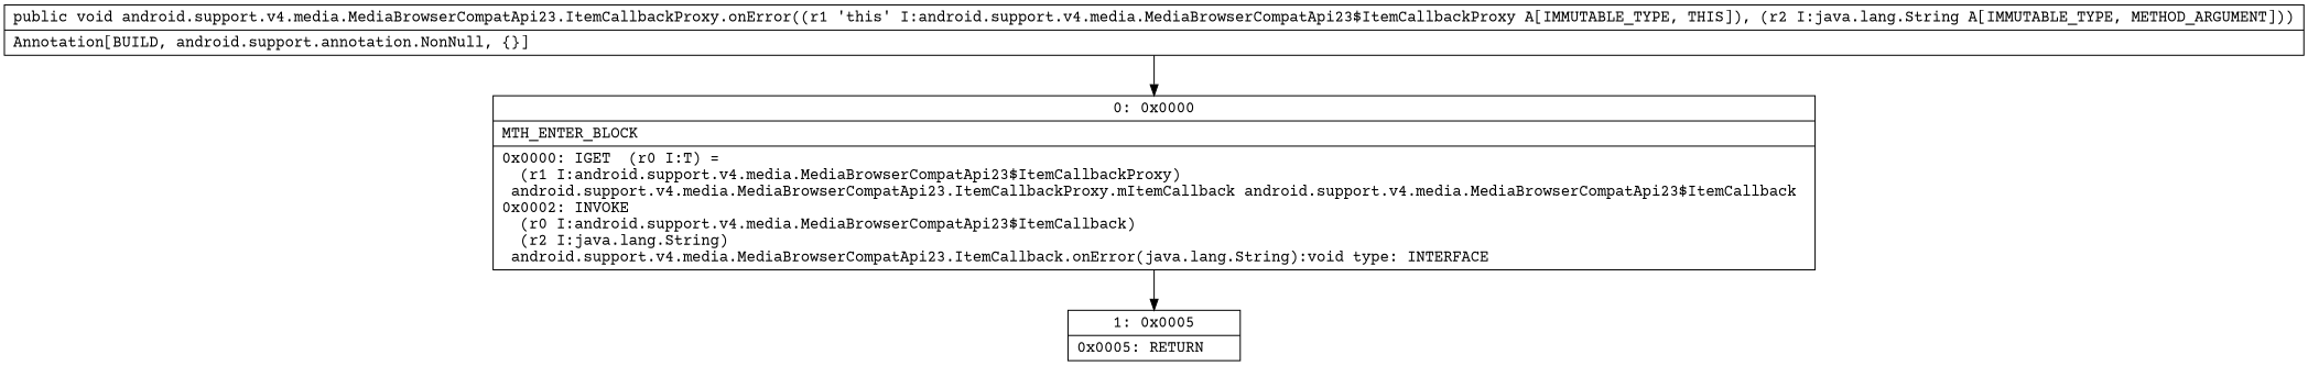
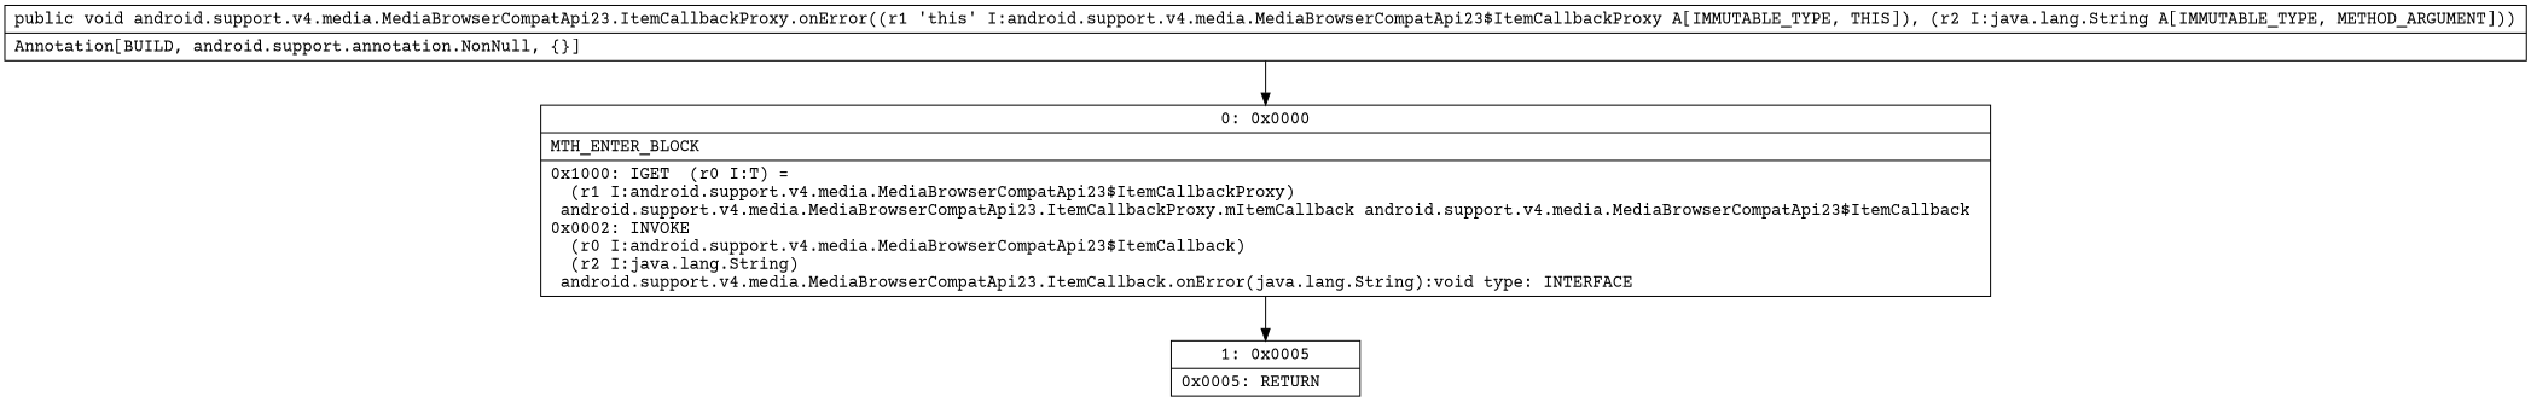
  digraph {
    fontname="Courier Prime"
    node [shape=record fontname="Courier Prime"]
    edge [fontname="Courier Prime"]
-   n1 [label="{0\:\ 0x0000|MTH_ENTER_BLOCK\l|0x0000: IGET  (r0 I:T) = \l  (r1 I:android.support.v4.media.MediaBrowserCompatApi23$ItemCallbackProxy)\l android.support.v4.media.MediaBrowserCompatApi23.ItemCallbackProxy.mItemCallback android.support.v4.media.MediaBrowserCompatApi23$ItemCallback \l0x0002: INVOKE  \l  (r0 I:android.support.v4.media.MediaBrowserCompatApi23$ItemCallback)\l  (r2 I:java.lang.String)\l android.support.v4.media.MediaBrowserCompatApi23.ItemCallback.onError(java.lang.String):void type: INTERFACE \l}"]
+   n1 [label="{0\:\ 0x0000|MTH_ENTER_BLOCK\l|0x1000: IGET  (r0 I:T) = \l  (r1 I:android.support.v4.media.MediaBrowserCompatApi23$ItemCallbackProxy)\l android.support.v4.media.MediaBrowserCompatApi23.ItemCallbackProxy.mItemCallback android.support.v4.media.MediaBrowserCompatApi23$ItemCallback \l0x0002: INVOKE  \l  (r0 I:android.support.v4.media.MediaBrowserCompatApi23$ItemCallback)\l  (r2 I:java.lang.String)\l android.support.v4.media.MediaBrowserCompatApi23.ItemCallback.onError(java.lang.String):void type: INTERFACE \l}"]
    n2 [label="{1\:\ 0x0005|0x0005: RETURN   \l}"]
    n3 [label="{public void android.support.v4.media.MediaBrowserCompatApi23.ItemCallbackProxy.onError((r1 'this' I:android.support.v4.media.MediaBrowserCompatApi23$ItemCallbackProxy A[IMMUTABLE_TYPE, THIS]), (r2 I:java.lang.String A[IMMUTABLE_TYPE, METHOD_ARGUMENT]))  | Annotation[BUILD, android.support.annotation.NonNull, \{\}]\l}"]
    n1 -> n2
    n3 -> n1
  }
